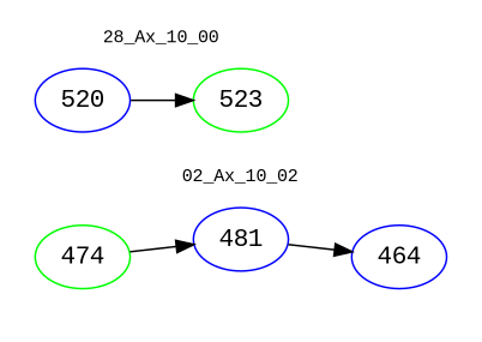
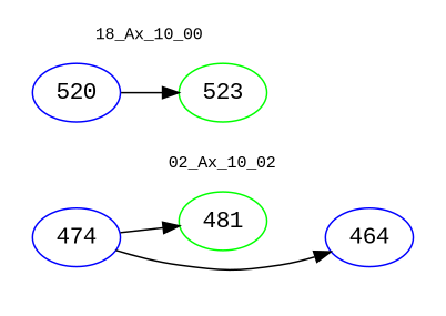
  digraph {
    fontname="Liberation Mono"
    rankdir=LR
    node [color=blue fontname="Liberation Mono"]
    edge [color=black fontname="Liberation Mono"]
-   n1 [color=green label=474]
+   n1 [label=474]
    n2 [label=464]
-   n3 [label=481]
+   n3 [color=green label=481]
    n4 [label=520]
    n5 [color=green label=523]
    subgraph cluster_1 {
      color=white
      fontsize=10
      label="02_Ax_10_02"
      n1
      n2
      n3
    }
    subgraph cluster_2 {
      color=white
      fontsize=10
-     label="28_Ax_10_00"
+     label="18_Ax_10_00"
      n4
      n5
    }
-   n3 -> n2
+   n1 -> n2
    n1 -> n3
    n4 -> n5
  }
